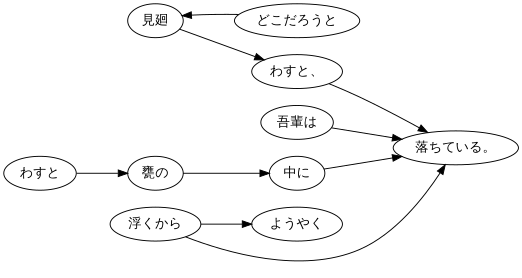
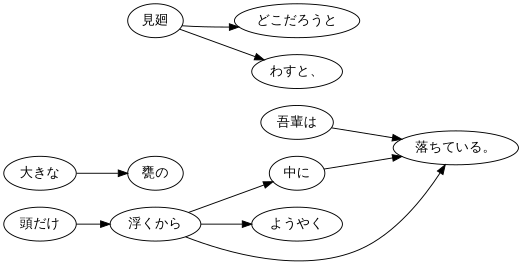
  digraph {
    rankdir=LR
    n1 [label="ようやく"]
    n2 [label="浮くから"]
    n3 [label="落ちている。"]
+   n4 [label="頭だけ"]
    n5 [label="どこだろうと"]
    n6 [label="見廻"]
    n7 [label="わすと、"]
    n8 [label="吾輩は"]
-   n9 [label="わすと"]
+   n9 [label="大きな"]
    n10 [label="甕の"]
    n11 [label="中に"]
    n2 -> n1
    n2 -> n3
-   n5 -> n6
+   n4 -> n2
+   n6 -> n5
    n6 -> n7
-   n7 -> n3
    n8 -> n3
    n9 -> n10
-   n10 -> n11
+   n2 -> n11
    n11 -> n3
  }
